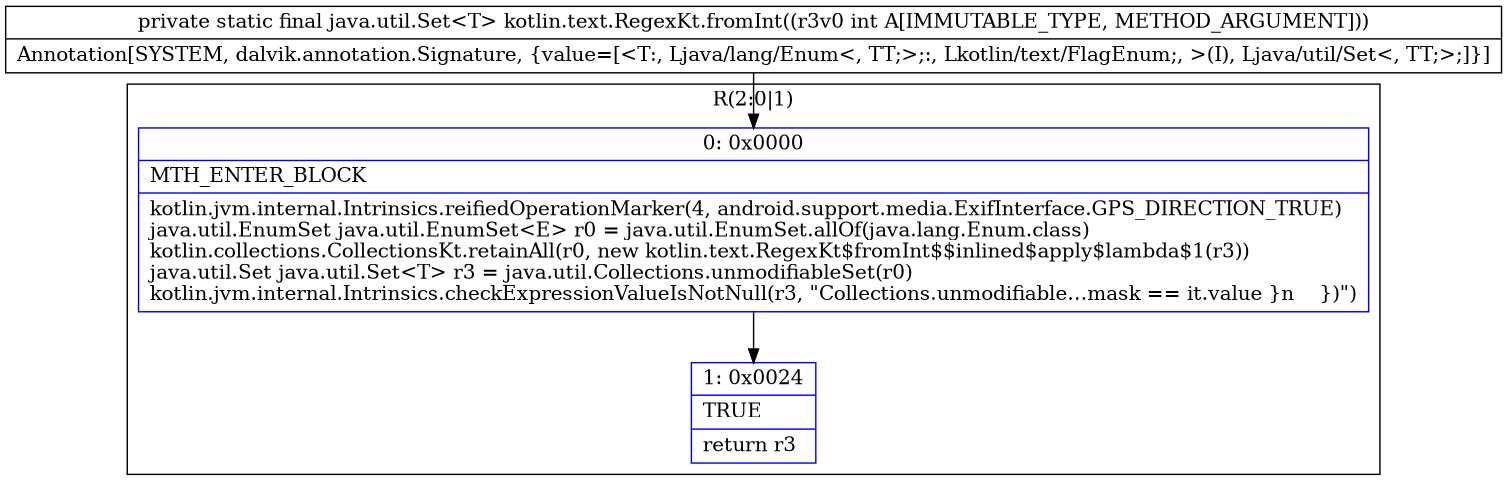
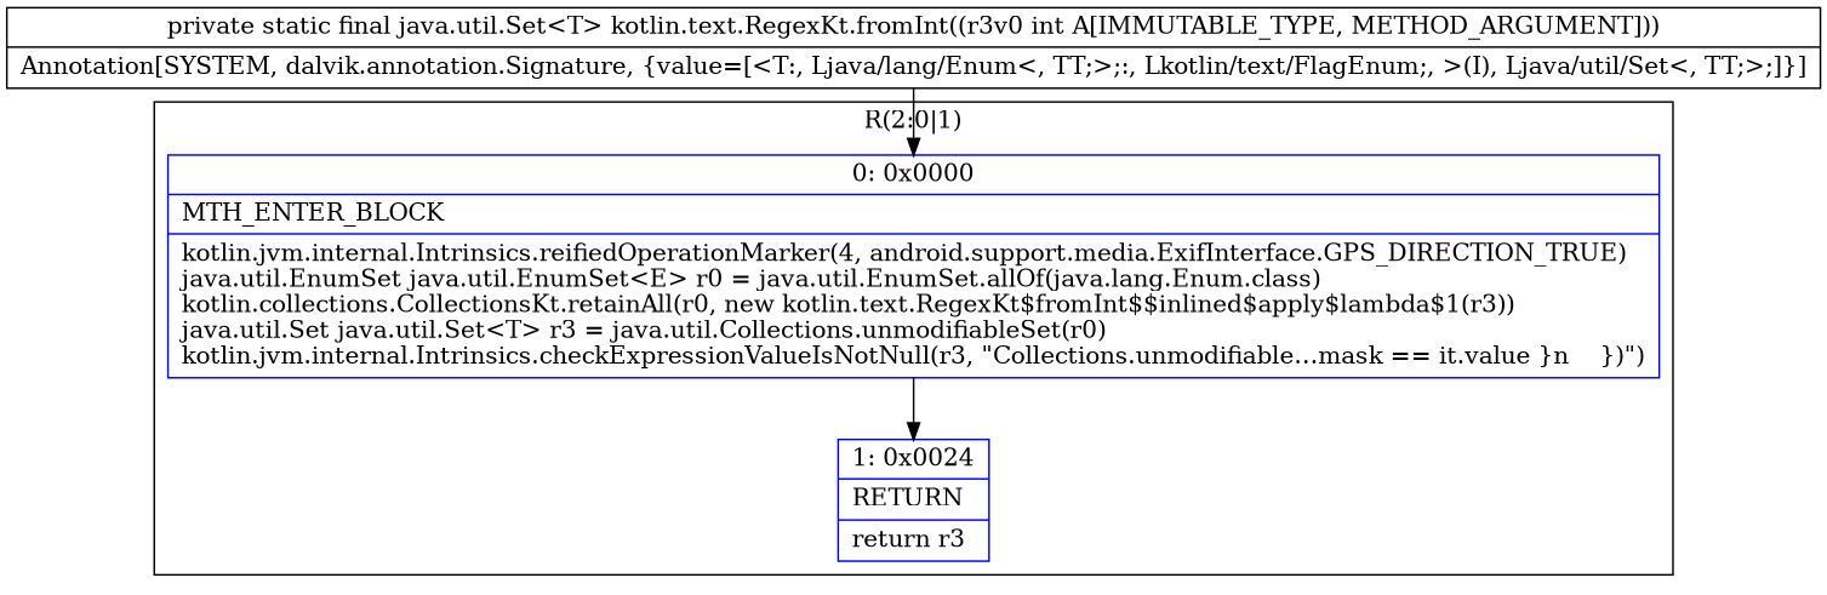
  digraph {
    node [color=blue shape=record]
    n1 [label="{0\:\ 0x0000|MTH_ENTER_BLOCK\l|kotlin.jvm.internal.Intrinsics.reifiedOperationMarker(4, android.support.media.ExifInterface.GPS_DIRECTION_TRUE)\ljava.util.EnumSet java.util.EnumSet\<E\> r0 = java.util.EnumSet.allOf(java.lang.Enum.class)\lkotlin.collections.CollectionsKt.retainAll(r0, new kotlin.text.RegexKt$fromInt$$inlined$apply$lambda$1(r3))\ljava.util.Set java.util.Set\<T\> r3 = java.util.Collections.unmodifiableSet(r0)\lkotlin.jvm.internal.Intrinsics.checkExpressionValueIsNotNull(r3, \"Collections.unmodifiable…mask == it.value \}n    \})\")\l}"]
-   n2 [label="{1\:\ 0x0024|TRUE\l|return r3\l}"]
+   n2 [label="{1\:\ 0x0024|RETURN\l|return r3\l}"]
    n3 [label="{private static final java.util.Set\<T\> kotlin.text.RegexKt.fromInt((r3v0 int A[IMMUTABLE_TYPE, METHOD_ARGUMENT]))  | Annotation[SYSTEM, dalvik.annotation.Signature, \{value=[\<T:, Ljava\/lang\/Enum\<, TT;\>;:, Lkotlin\/text\/FlagEnum;, \>(I), Ljava\/util\/Set\<, TT;\>;]\}]\l}" color=""]
    subgraph cluster_1 {
      label="R(2:0|1)"
      n1
      n2
    }
    n1 -> n2
    n3 -> n1
  }
